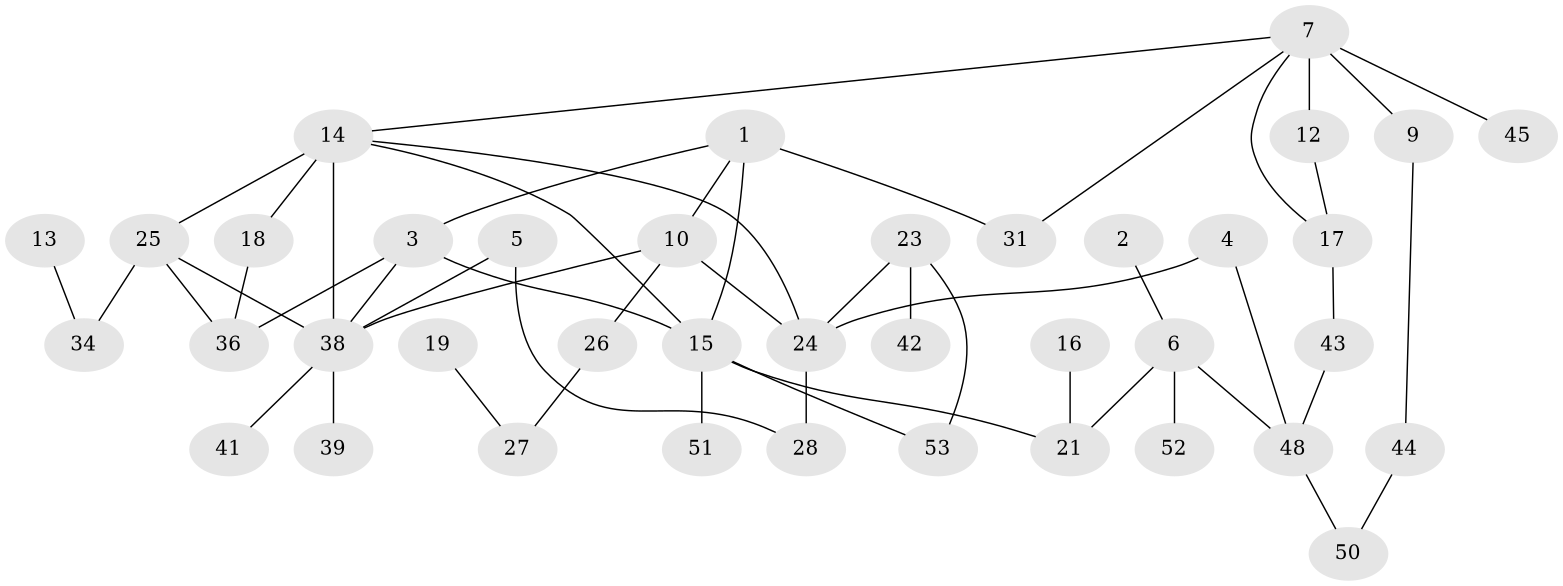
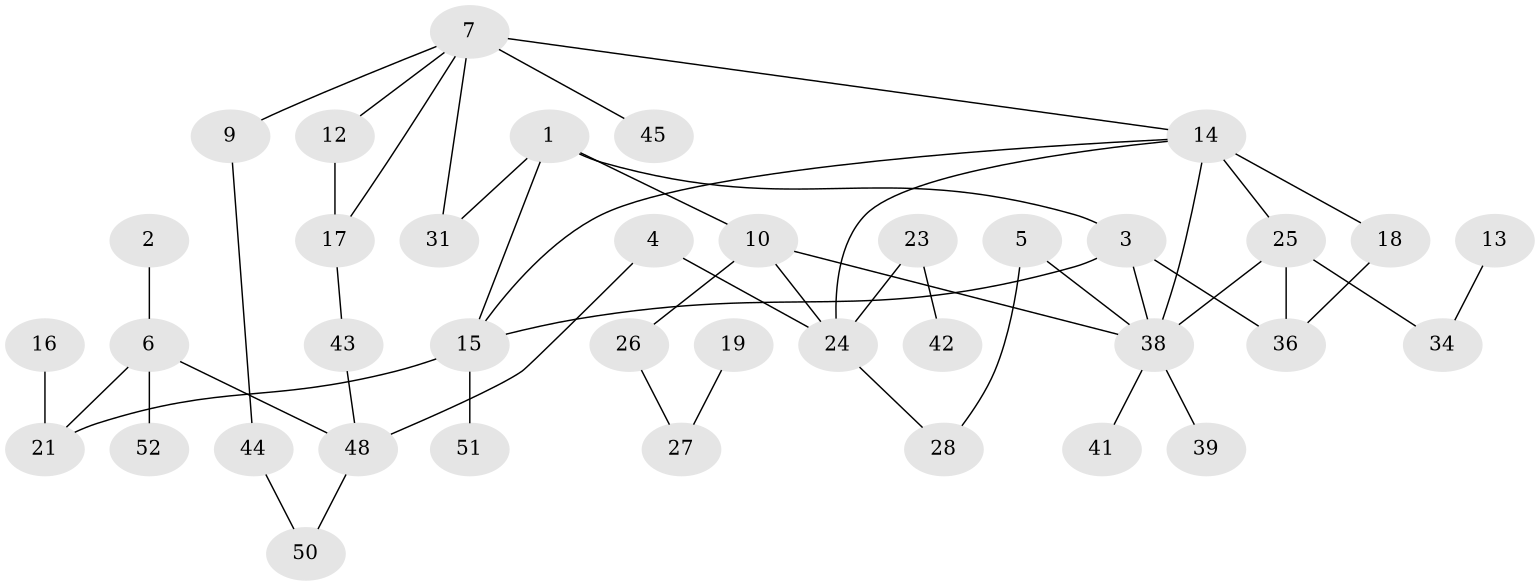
  graph {
    node [color=gray90 style=filled]
    edge [weight=1.0]
    1
    3
    10
    15
    31
    36
    38
    24
    26
    21
    51
-   53
    2
    6
    48
    52
    39
    41
    4
    28
    50
    5
    7
    45
    9
    12
    14
    17
    44
    18
    25
    43
    27
    13
    34
    16
    19
    23
    42
    1 -- 3
    1 -- 10
    1 -- 15
    1 -- 31
    3 -- 15
    3 -- 36
    3 -- 38
    10 -- 38
    10 -- 24
    10 -- 26
    15 -- 21
    15 -- 51
-   15 -- 53
    38 -- 39
    38 -- 41
    24 -- 28
    26 -- 27
    2 -- 6
    6 -- 21
    6 -- 48
    6 -- 52
    48 -- 50
    4 -- 24
    4 -- 48
    5 -- 38
    5 -- 28
    7 -- 31
    7 -- 45 [weight=2.0]
    7 -- 9
    7 -- 12
    7 -- 14
    7 -- 17
    9 -- 44
    12 -- 17
    14 -- 15
    14 -- 38 [weight=2.0]
    14 -- 24
    14 -- 18
    14 -- 25
    17 -- 43
    44 -- 50
    18 -- 36
    25 -- 36
    25 -- 38
    25 -- 34
    43 -- 48
    13 -- 34
    16 -- 21
    19 -- 27
    23 -- 24
-   23 -- 53
    23 -- 42
  }
